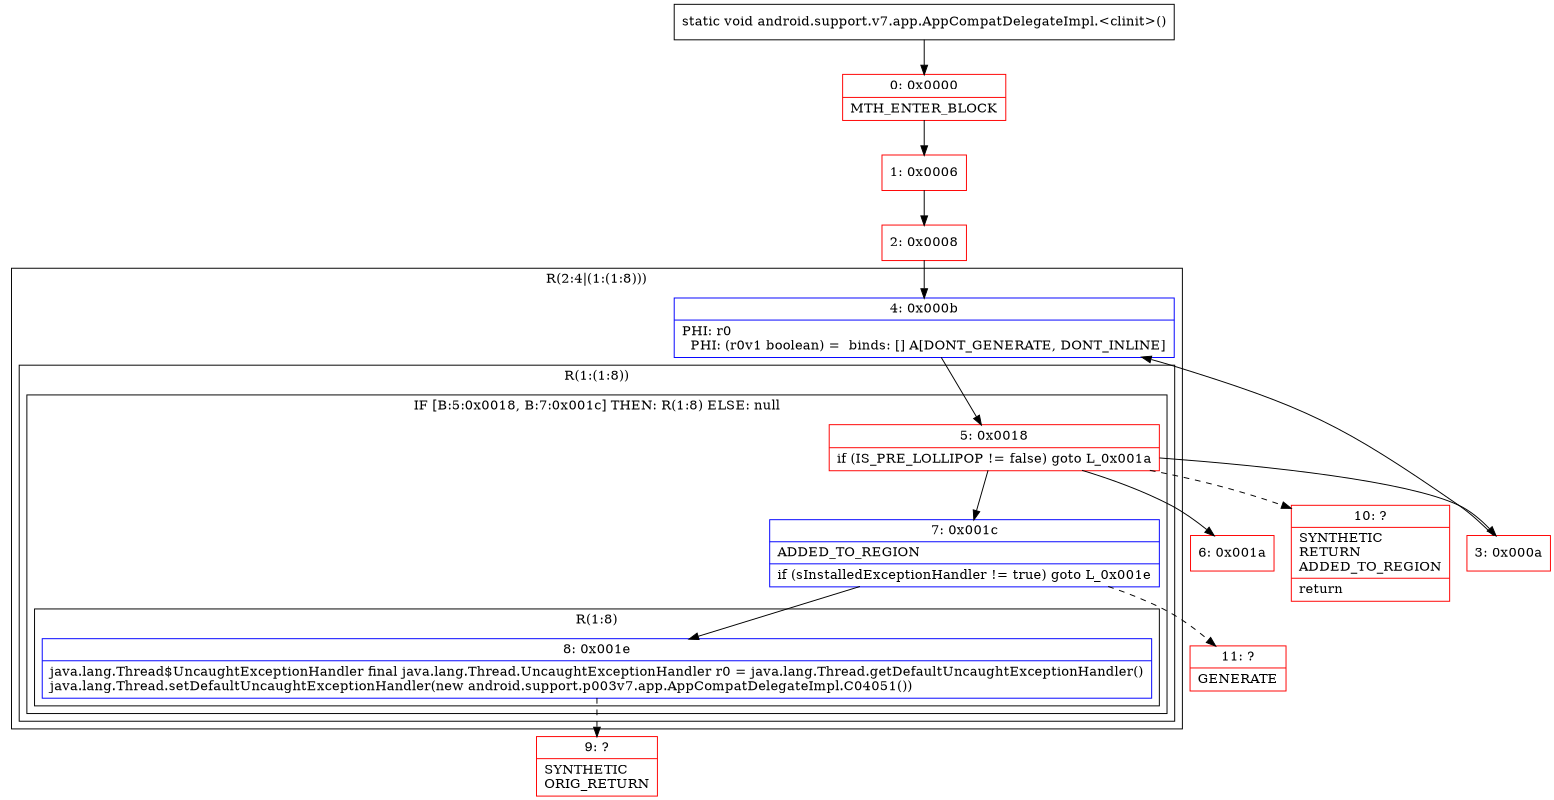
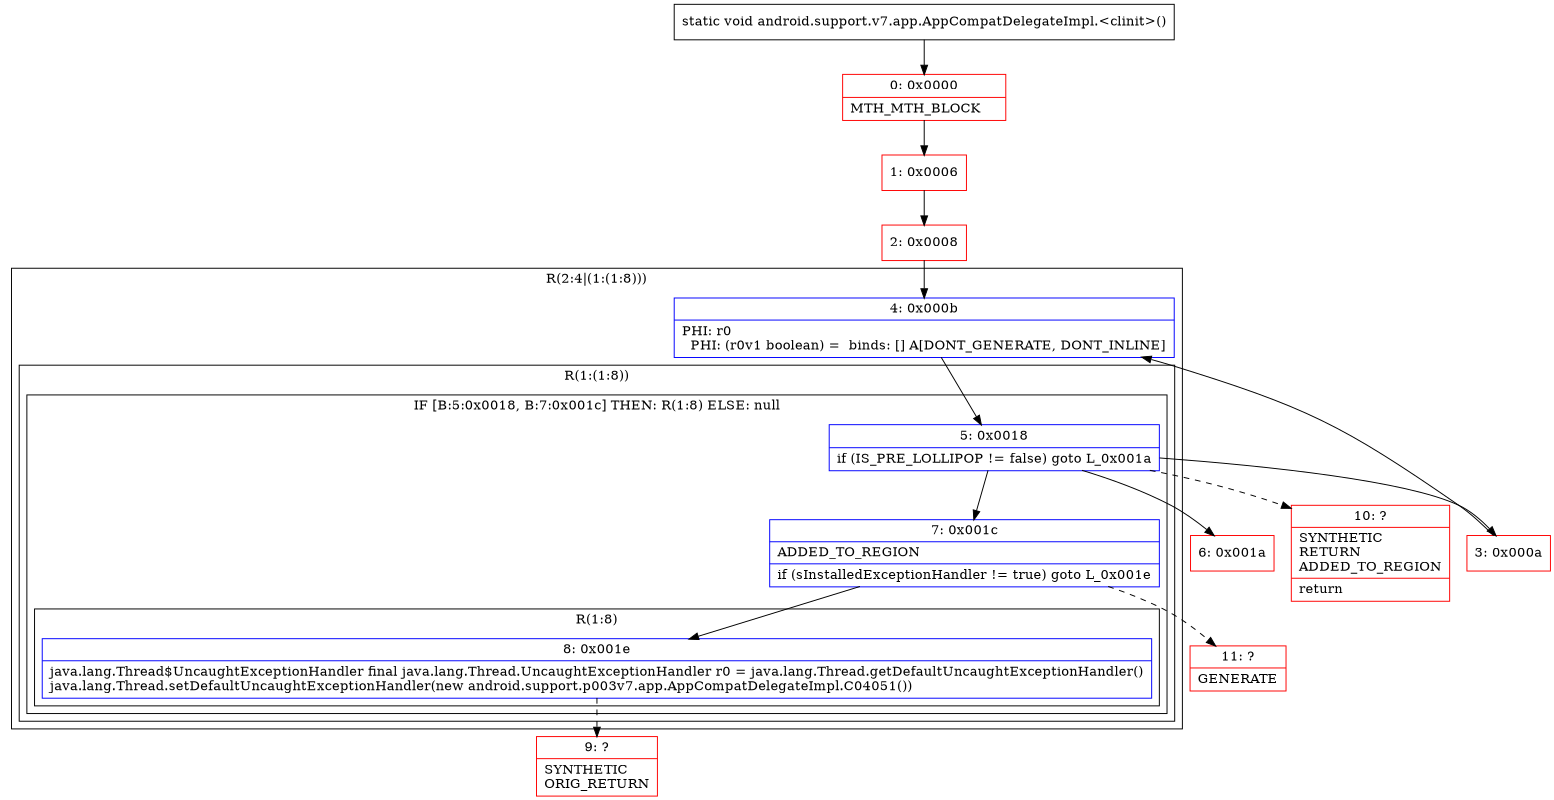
  digraph {
    node [color=red shape=record]
    n1 [color=blue label="{8\:\ 0x001e|java.lang.Thread$UncaughtExceptionHandler final java.lang.Thread.UncaughtExceptionHandler r0 = java.lang.Thread.getDefaultUncaughtExceptionHandler()\ljava.lang.Thread.setDefaultUncaughtExceptionHandler(new android.support.p003v7.app.AppCompatDelegateImpl.C04051())\l}"]
-   n2 [label="{5\:\ 0x0018|if (IS_PRE_LOLLIPOP != false) goto L_0x001a\l}"]
+   n2 [color=blue label="{5\:\ 0x0018|if (IS_PRE_LOLLIPOP != false) goto L_0x001a\l}"]
    n3 [color=blue label="{7\:\ 0x001c|ADDED_TO_REGION\l|if (sInstalledExceptionHandler != true) goto L_0x001e\l}"]
    n4 [color=blue label="{4\:\ 0x000b|PHI: r0 \l  PHI: (r0v1 boolean) =  binds: [] A[DONT_GENERATE, DONT_INLINE]\l}"]
    n5 [label="{9\:\ ?|SYNTHETIC\lORIG_RETURN\l}"]
    n6 [label="{6\:\ 0x001a}"]
    n7 [label="{10\:\ ?|SYNTHETIC\lRETURN\lADDED_TO_REGION\l|return\l}"]
    n8 [label="{3\:\ 0x000a}"]
    n9 [label="{11\:\ ?|GENERATE\l}"]
-   n10 [label="{0\:\ 0x0000|MTH_ENTER_BLOCK\l}"]
+   n10 [label="{0\:\ 0x0000|MTH_MTH_BLOCK\l}"]
    n11 [label="{1\:\ 0x0006}"]
    n12 [label="{2\:\ 0x0008}"]
    n13 [label="{static void android.support.v7.app.AppCompatDelegateImpl.\<clinit\>() }" color=""]
    subgraph cluster_1 {
      label="R(2:4|(1:(1:8)))"
      n4
      subgraph cluster_2 {
        label="R(1:(1:8))"
        subgraph cluster_3 {
          label="IF [B:5:0x0018, B:7:0x001c] THEN: R(1:8) ELSE: null"
          n2
          n3
          subgraph cluster_4 {
            label="R(1:8)"
            n1
          }
        }
      }
    }
    n1 -> n5 [style=dashed]
    n2 -> n3
    n2 -> n6
    n2 -> n7 [style=dashed]
    n2 -> n8
    n3 -> n1
    n3 -> n9 [style=dashed]
    n4 -> n2
    n8 -> n4
    n10 -> n11
    n11 -> n12
    n12 -> n4
    n13 -> n10
  }
